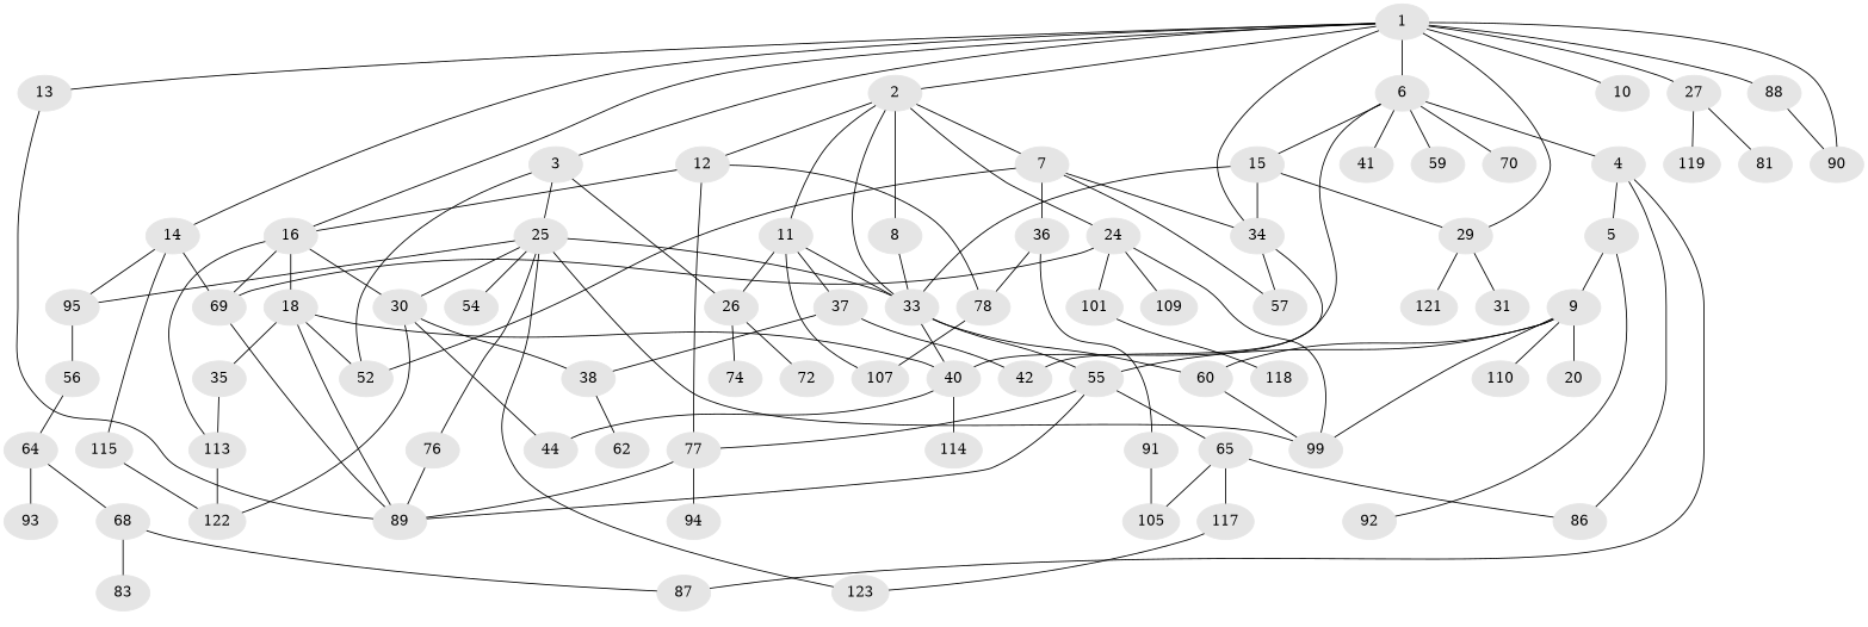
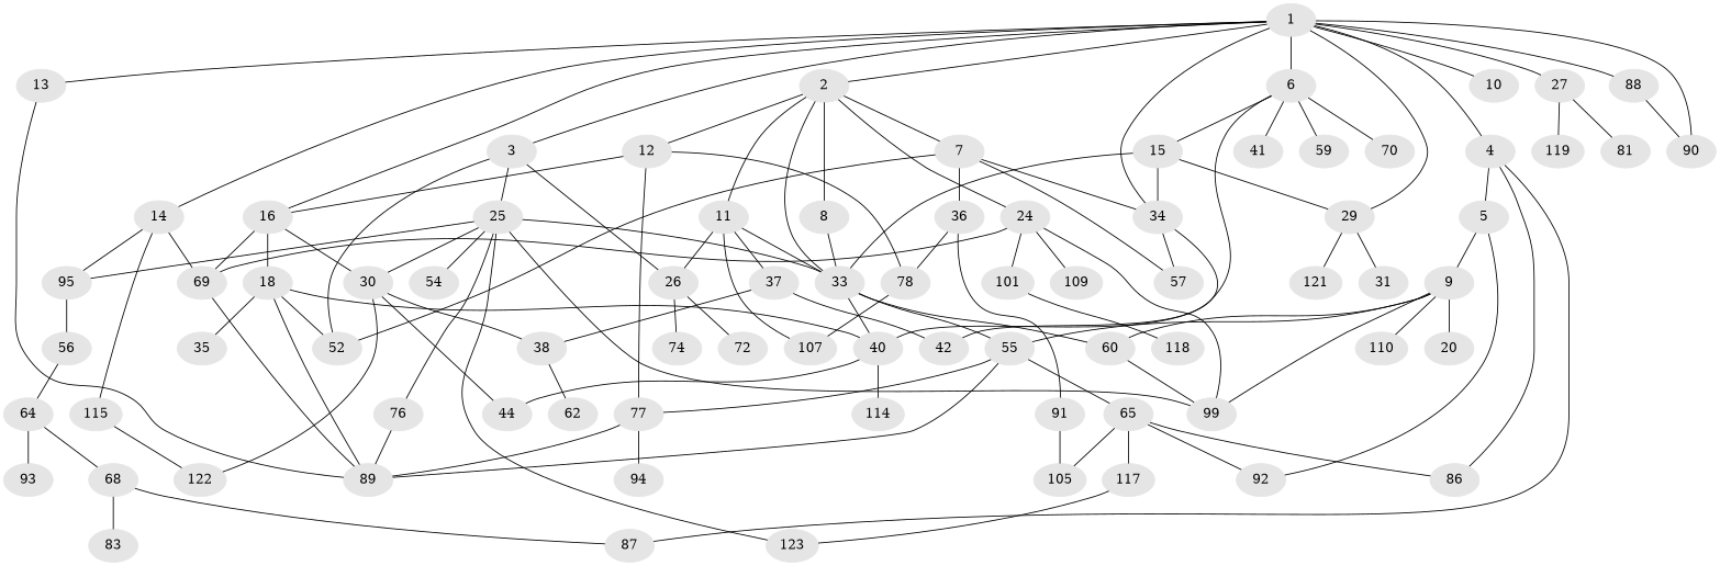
  graph {
    node [color=gray90 style=filled]
    1 [super="+75"]
    2
    3 [super="+19"]
    4 [super="+21"]
    6 [super="+23"]
    10
    13
    14 [super="+96"]
    16 [super="+39"]
    27 [super="+32"]
    29 [super="+80"]
    34 [super="+85"]
    88 [super="+102"]
    90
    7 [super="+17"]
    8 [super="+71"]
    11
    12 [super="+45"]
    24 [super="+49"]
    33 [super="+51"]
    25 [super="+53"]
    26 [super="+28"]
    52 [super="+97"]
    5
    86 [super="+104"]
    87
    15 [super="+61"]
    40 [super="+46"]
    41
    59
    70
    89 [super="+103"]
    69
    95
    115
    18 [super="+43"]
    30 [super="+73"]
-   113 [super="+120"]
    81
    119
    31
    121
    57 [super="+84"]
    42 [super="+47"]
    36 [super="+50"]
    37 [super="+48"]
    107 [super="+108"]
    77 [super="+82"]
    78 [super="+98"]
    99 [super="+111"]
    101
    109
    55
    60 [super="+116"]
    54
    76
    123
    72 [super="+106"]
    74 [super="+100"]
    9 [super="+22"]
    92 [super="+112"]
    20 [super="+63"]
    110
    44
    114
    91
    65 [super="+67"]
    38
    94
    56
    122 [super="+124"]
    35 [super="+58"]
    118
    62
    64 [super="+66"]
    105
    117
    68 [super="+79"]
    93
    83
    1 -- 2
    1 -- 3
-   6 -- 4
+   1 -- 4
    1 -- 6
    1 -- 10
    1 -- 13
    1 -- 14
    1 -- 16
    1 -- 27
    1 -- 29
    1 -- 34
    1 -- 88
    1 -- 90
    2 -- 7
    2 -- 8
    2 -- 11
    2 -- 12
    2 -- 24
    2 -- 33
    3 -- 25
    3 -- 26
    3 -- 52
    4 -- 5
    4 -- 86
    4 -- 87
    6 -- 15
    6 -- 40
    6 -- 41
    6 -- 59
    6 -- 70
    13 -- 89
    14 -- 69
    14 -- 95
    14 -- 115
    16 -- 69
    16 -- 18
    16 -- 30
-   16 -- 113
    27 -- 81
    27 -- 119 [weight=2]
    29 -- 31
    29 -- 121
    34 -- 57
    34 -- 42
    88 -- 90
    7 -- 34
    7 -- 52
    7 -- 57
    7 -- 36
    8 -- 33
    11 -- 33
    11 -- 26
    11 -- 37
    11 -- 107
    12 -- 16
    12 -- 77
    12 -- 78
    24 -- 69
    24 -- 99
    24 -- 101
    24 -- 109
    33 -- 40
    33 -- 55
    33 -- 60
    25 -- 33
    25 -- 95
    25 -- 30
    25 -- 99
    25 -- 54
    25 -- 76
    25 -- 123
    26 -- 72
    26 -- 74
    5 -- 9
    5 -- 92
    15 -- 29
    15 -- 34
    15 -- 33
    40 -- 44
    40 -- 114
    69 -- 89
    95 -- 56
    115 -- 122
    18 -- 52
    18 -- 40
    18 -- 89
    18 -- 35
    30 -- 44
    30 -- 38
    30 -- 122
-   113 -- 122
    36 -- 78
    36 -- 91
    37 -- 42
    37 -- 38
    77 -- 89
    77 -- 94
    78 -- 107
    101 -- 118
    55 -- 89
    55 -- 77
    55 -- 65
    60 -- 99
    76 -- 89
    9 -- 99
    9 -- 55
    9 -- 60
    9 -- 20
    9 -- 110
    91 -- 105
    65 -- 86
+   65 -- 92
    65 -- 105
    65 -- 117
    38 -- 62
    56 -- 64
-   35 -- 113
    64 -- 68
    64 -- 93
    117 -- 123
    68 -- 87
    68 -- 83
  }
